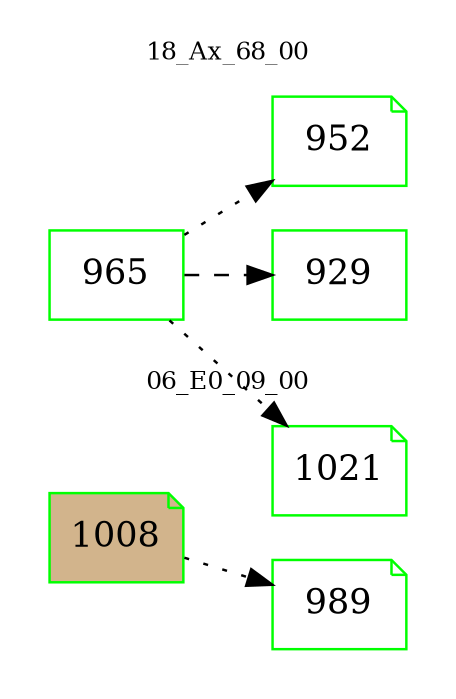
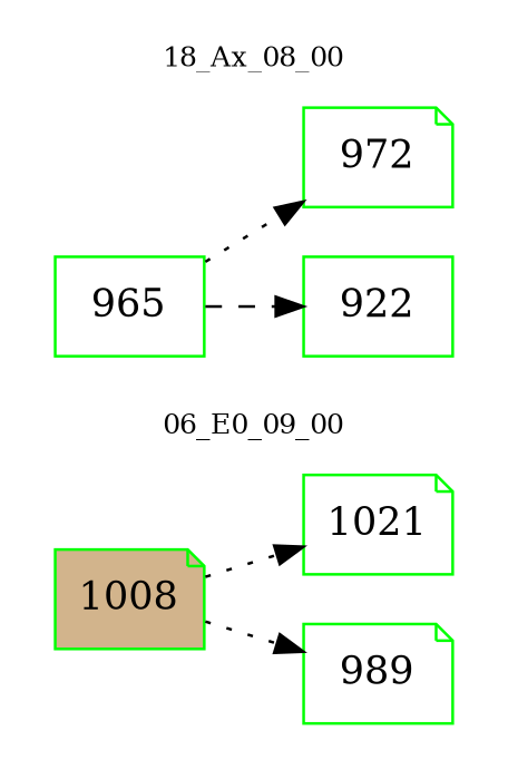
  digraph {
    rankdir=LR
    node [color=green fillcolor=white shape=note style=filled]
    edge [color=black style=dotted]
    n1 [label=965 shape=box]
-   n2 [label=929 shape=box]
-   n3 [label=952]
+   n2 [label=922 shape=box]
+   n3 [label=972]
    n4 [fillcolor=tan label=1008]
    n5 [label=989]
    n6 [label=1021]
    subgraph cluster_1 {
      color=white
      fontsize=10
-     label="18_Ax_68_00"
+     label="18_Ax_08_00"
      n1
      n2
      n3
    }
    subgraph cluster_2 {
      color=white
      fontsize=10
      label="06_E0_09_00"
      n4
      n5
      n6
    }
    n1 -> n2 [style=dashed]
    n1 -> n3
    n4 -> n5
-   n1 -> n6
+   n4 -> n6
  }
